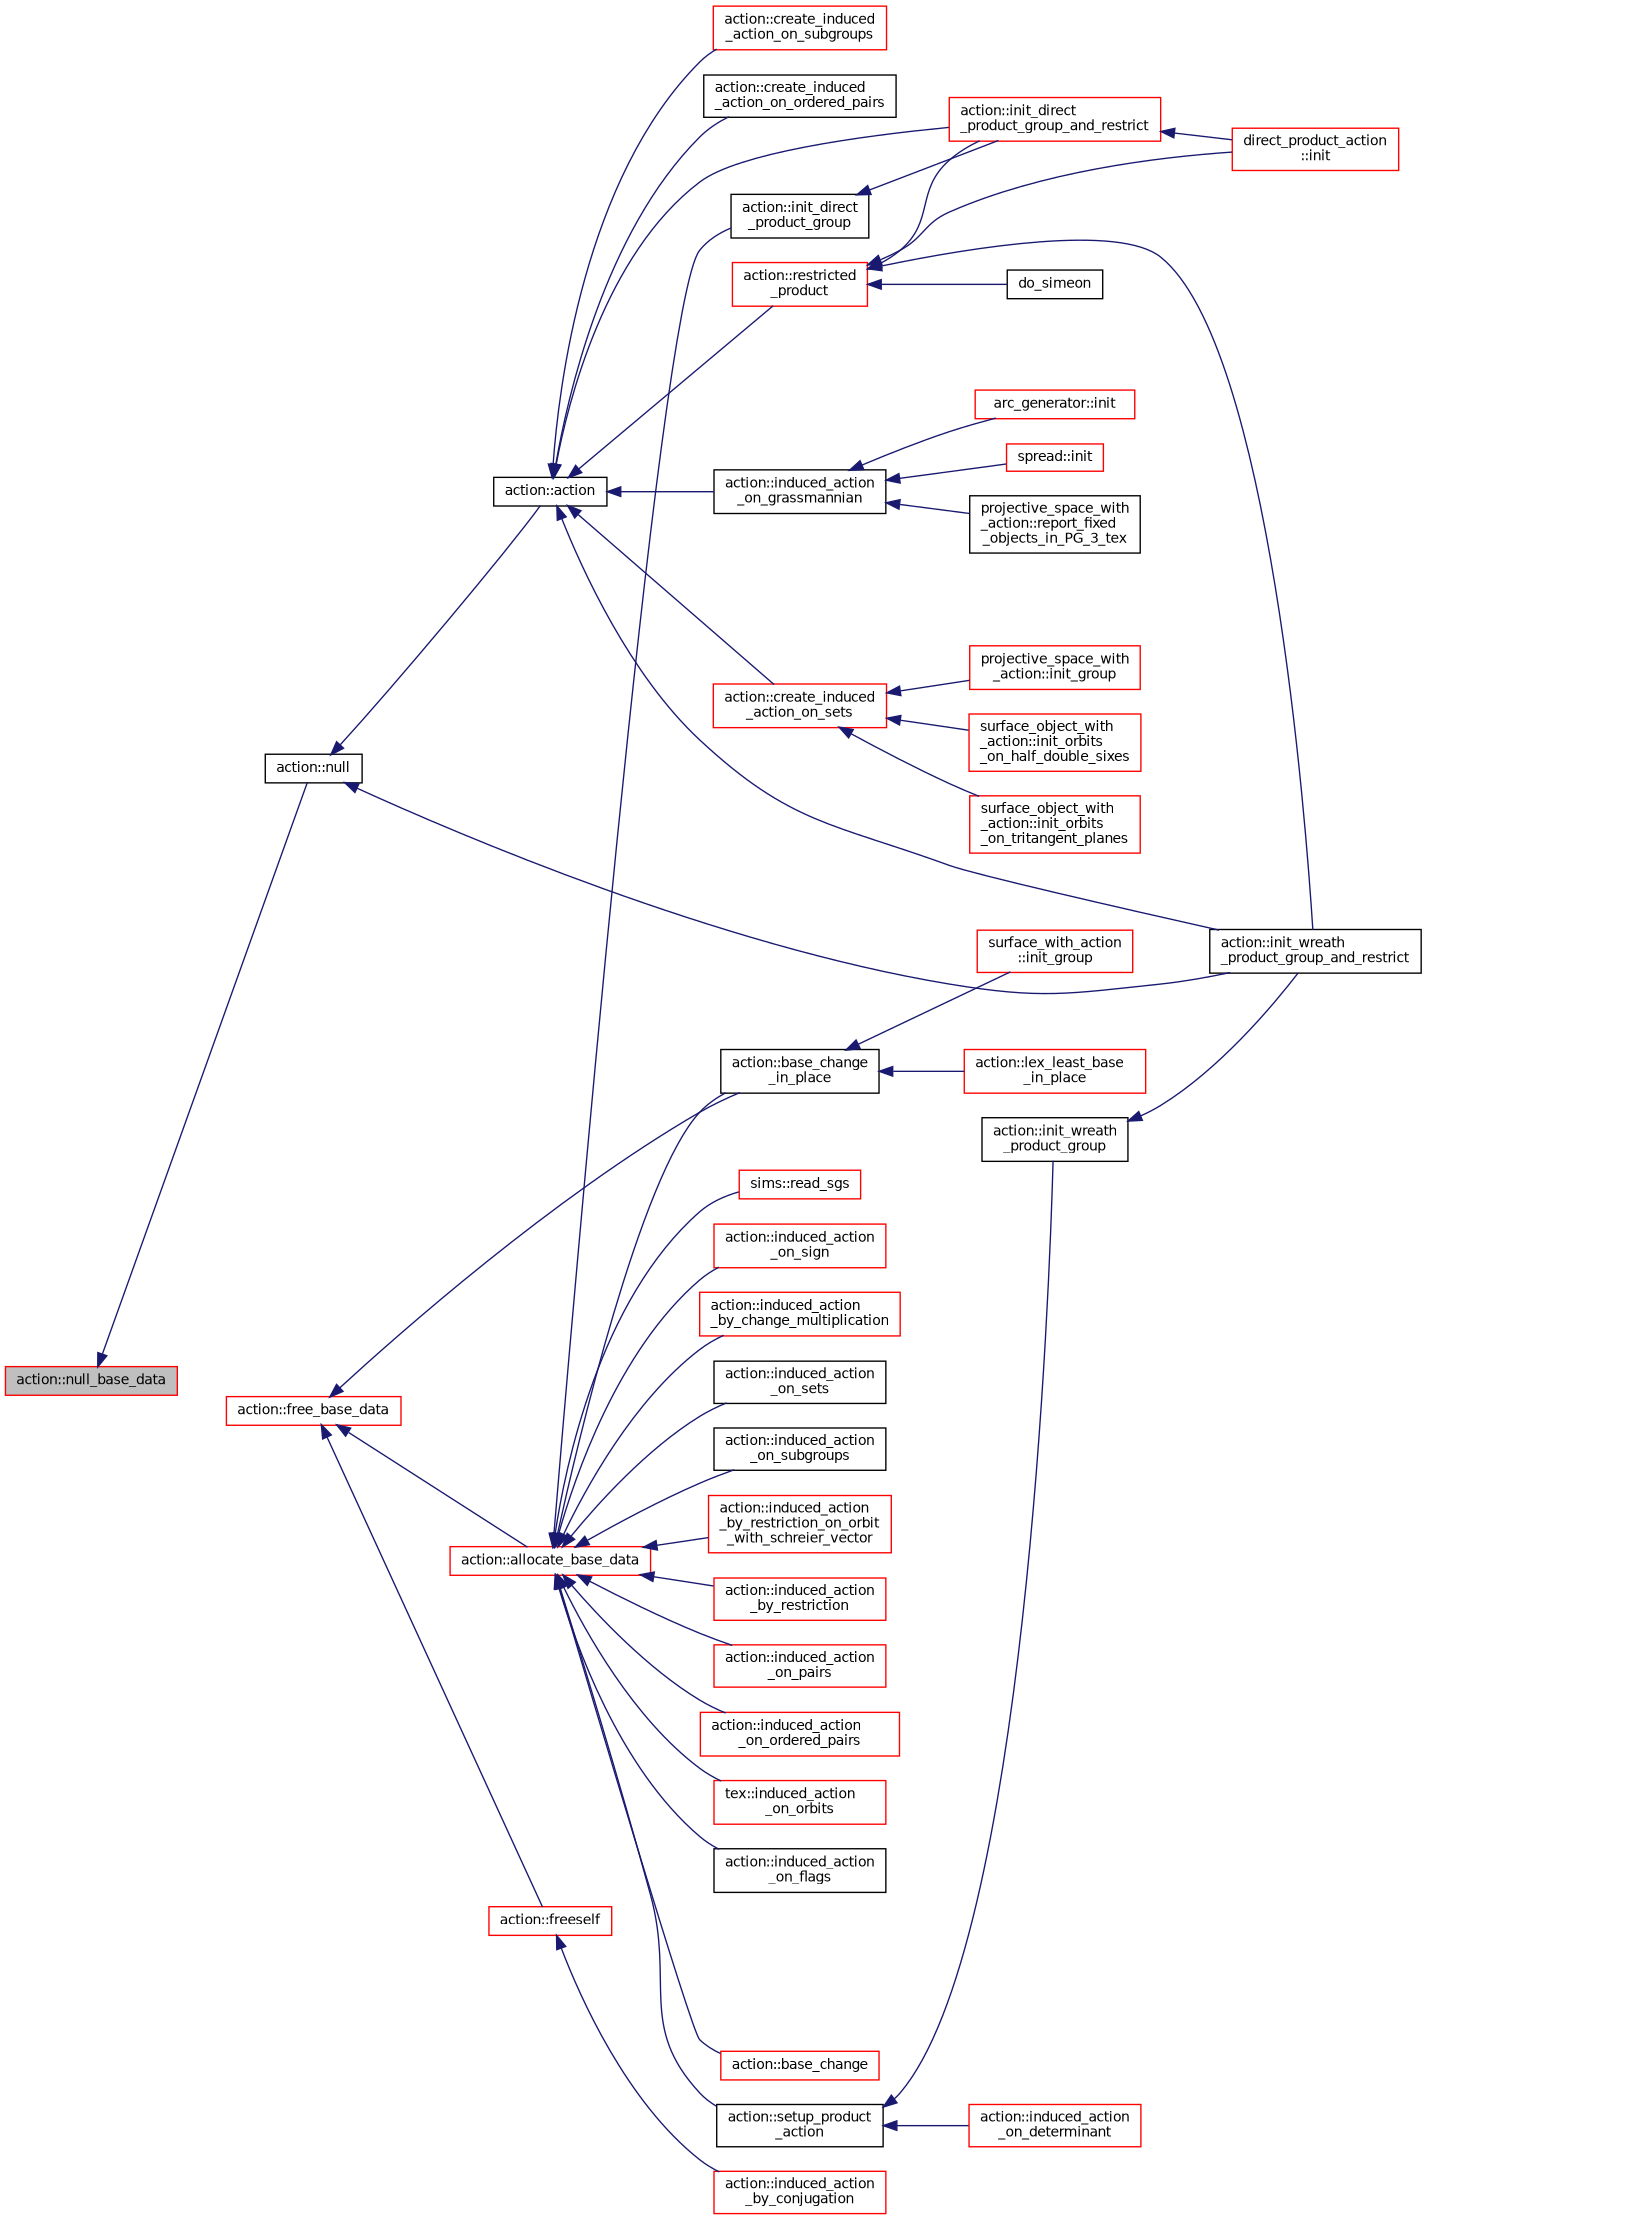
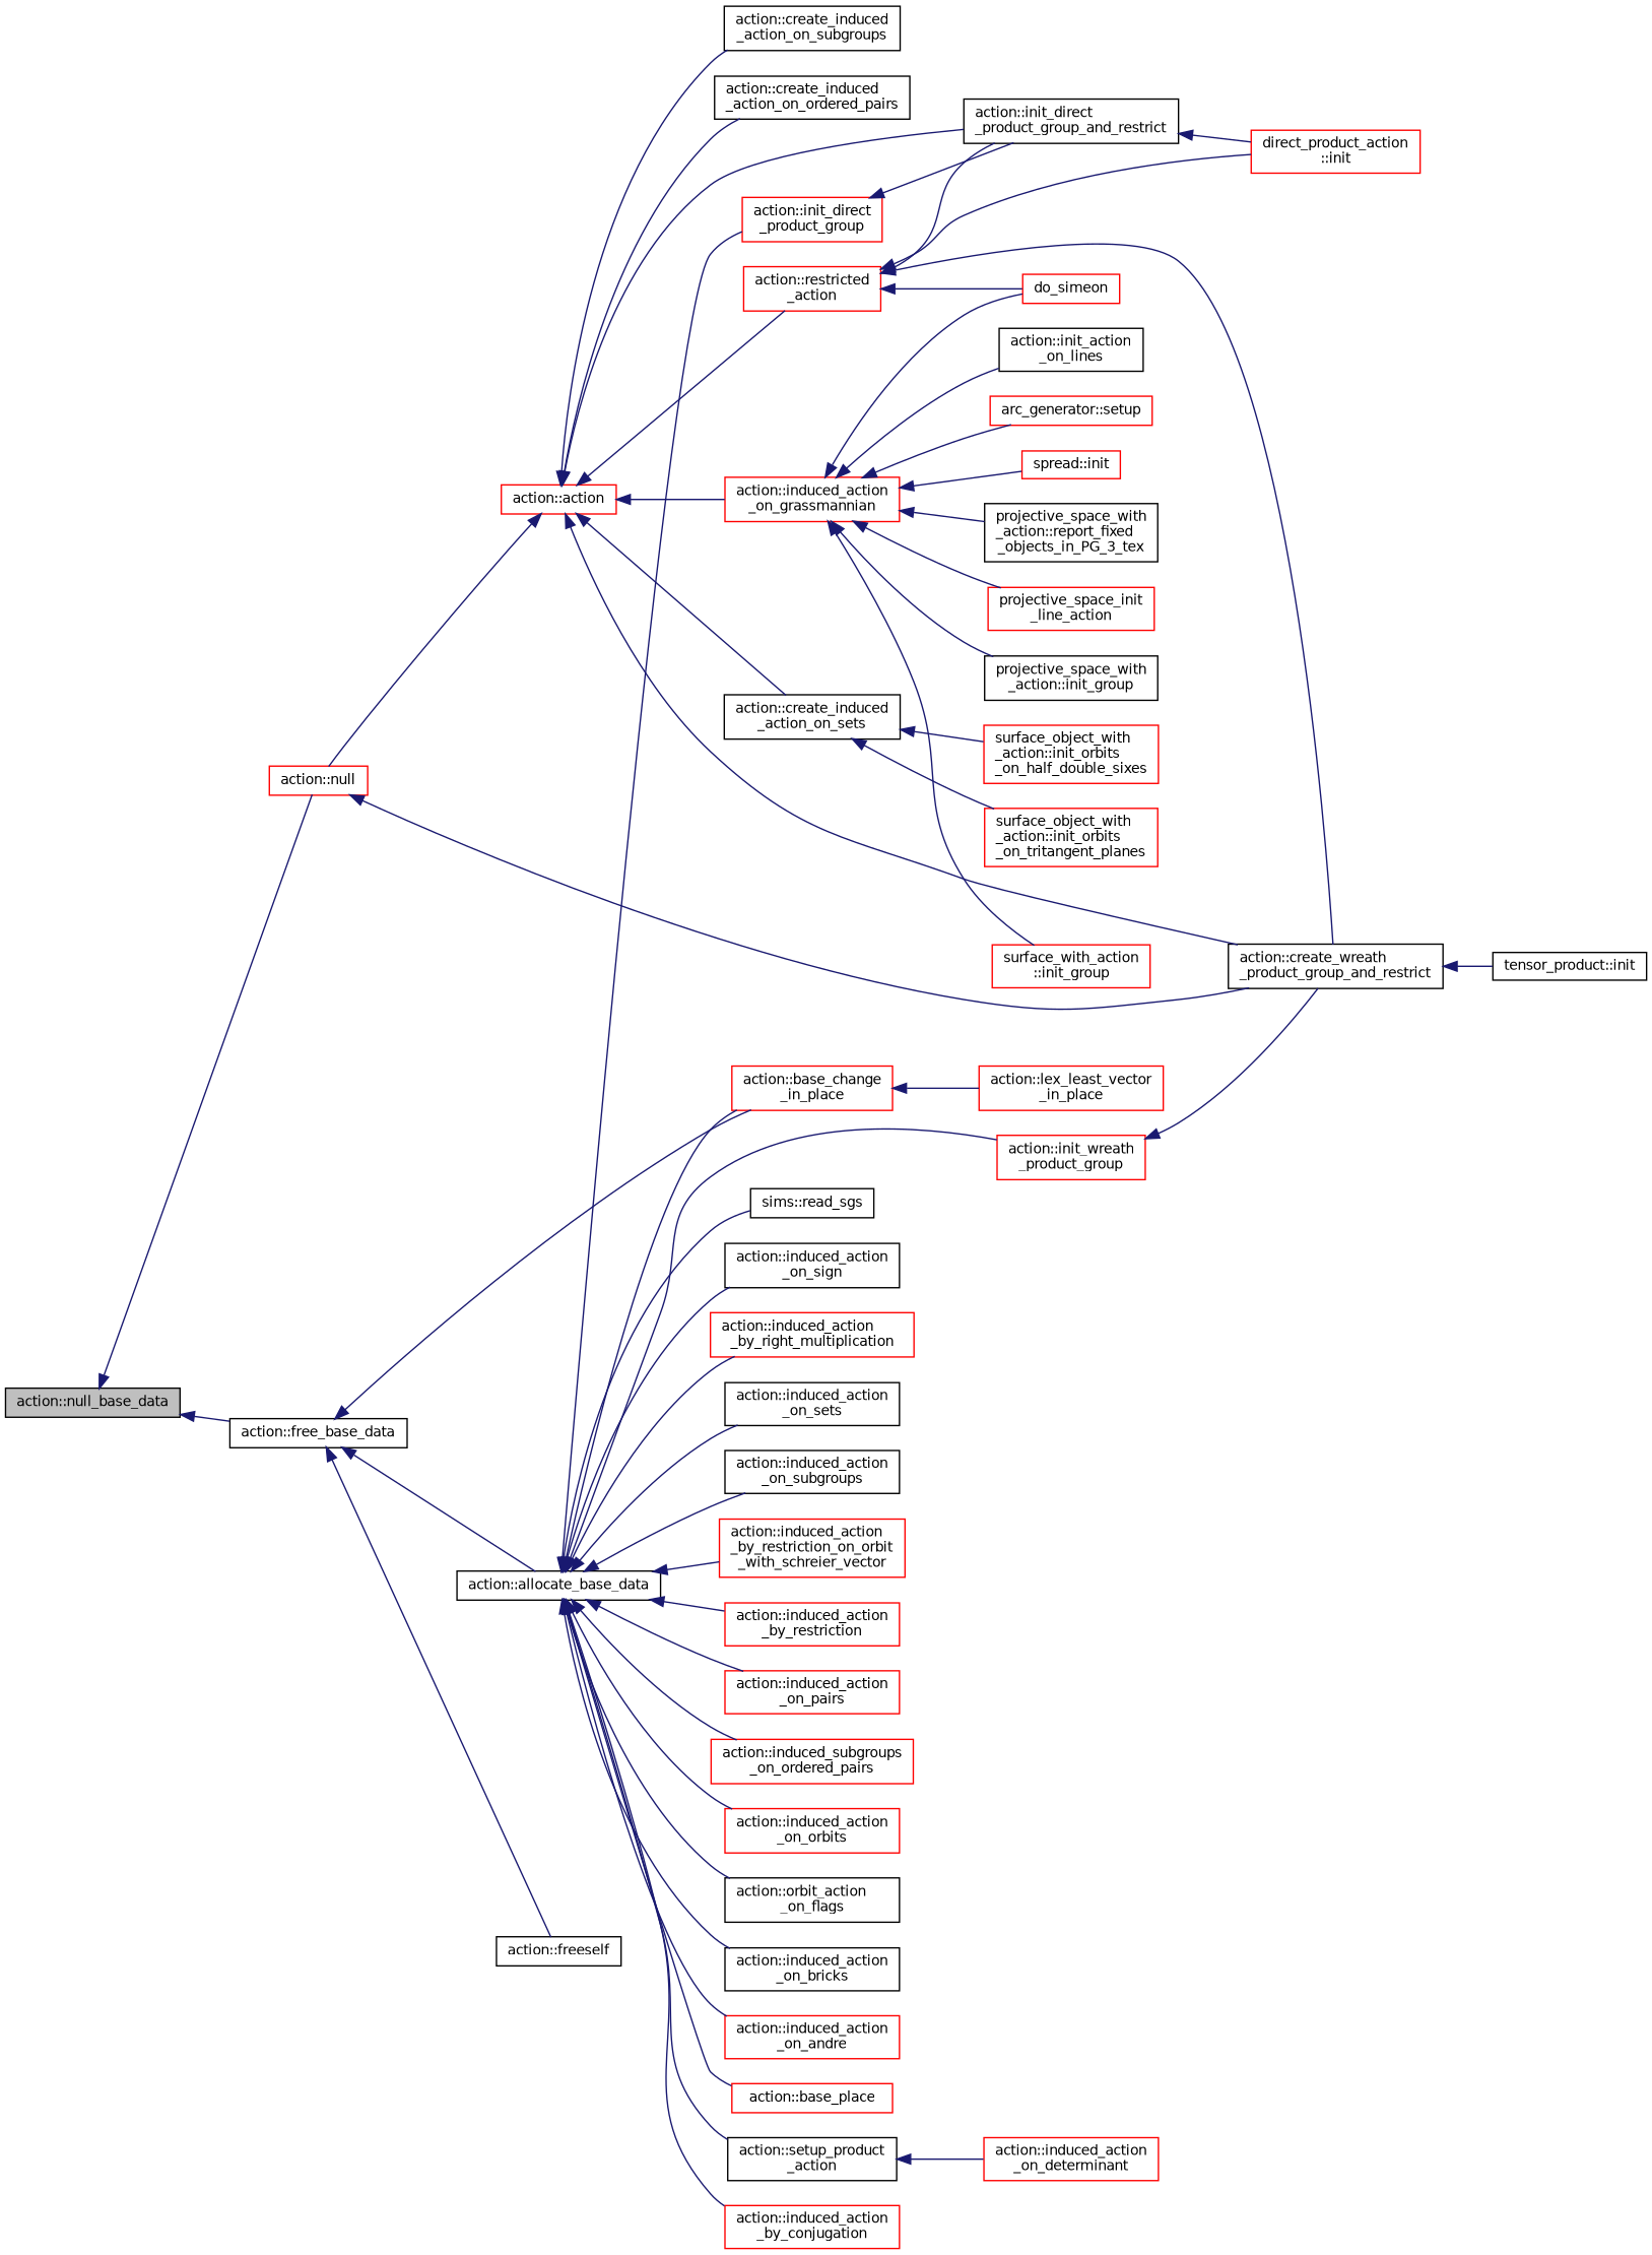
  digraph {
    rankdir=LR
    node [color=red fillcolor=white fontname=Helvetica fontsize=10 shape=record style=filled]
    edge [color=midnightblue dir=back fontname=Helvetica fontsize=10 labelfontname=Helvetica labelfontsize=10 style=solid]
-   n1 [fillcolor=grey75 fontcolor=black height=0.2 label="action::null_base_data" width=0.4]
-   n2 [color=black height=0.2 label="action::null" width=0.4]
-   n3 [height=0.2 label="action::free_base_data" width=0.4]
-   n4 [color=black height=0.2 label="action::action" width=0.4]
-   n5 [color=black height=0.2 label="action::init_wreath\l_product_group_and_restrict" width=0.4]
-   n6 [height=0.2 label="action::freeself" width=0.4]
-   n7 [height=0.2 label="action::allocate_base_data" width=0.4]
-   n8 [color=black height=0.2 label="action::base_change\l_in_place" width=0.4]
-   n9 [height=0.2 label="action::init_direct\l_product_group_and_restrict" width=0.4]
-   n10 [color=black height=0.2 label="action::induced_action\l_on_grassmannian" width=0.4]
-   n11 [height=0.2 label="action::create_induced\l_action_on_sets" width=0.4]
-   n12 [height=0.2 label="action::create_induced\l_action_on_subgroups" width=0.4]
-   n13 [height=0.2 label="action::restricted\l_product" width=0.4]
+   n1 [color=black fillcolor=grey75 fontcolor=black height=0.2 label="action::null_base_data" width=0.4]
+   n2 [height=0.2 label="action::null" width=0.4]
+   n3 [color=black height=0.2 label="action::free_base_data" width=0.4]
+   n4 [height=0.2 label="action::action" width=0.4]
+   n5 [color=black height=0.2 label="action::create_wreath\l_product_group_and_restrict" width=0.4]
+   n6 [color=black height=0.2 label="action::freeself" width=0.4]
+   n7 [color=black height=0.2 label="action::allocate_base_data" width=0.4]
+   n8 [height=0.2 label="action::base_change\l_in_place" width=0.4]
+   n9 [color=black height=0.2 label="action::init_direct\l_product_group_and_restrict" width=0.4]
+   n10 [height=0.2 label="action::induced_action\l_on_grassmannian" width=0.4]
+   n11 [color=black height=0.2 label="action::create_induced\l_action_on_sets" width=0.4]
+   n12 [color=black height=0.2 label="action::create_induced\l_action_on_subgroups" width=0.4]
+   n13 [height=0.2 label="action::restricted\l_action" width=0.4]
    n14 [color=black height=0.2 label="action::create_induced\l_action_on_ordered_pairs" width=0.4]
    n15 [height=0.2 label="direct_product_action\l::init" width=0.4]
-   n17 [color=black height=0.2 label=do_simeon width=0.4]
-   n18 [height=0.2 label="projective_space_with\l_action::init_group" width=0.4]
+   n16 [color=black height=0.2 label="tensor_product::init" width=0.4]
+   n17 [height=0.2 label=do_simeon width=0.4]
+   n18 [color=black height=0.2 label="projective_space_with\l_action::init_group" width=0.4]
    n19 [color=black height=0.2 label="projective_space_with\l_action::report_fixed\l_objects_in_PG_3_tex" width=0.4]
-   n22 [height=0.2 label="arc_generator::init" width=0.4]
+   n20 [height=0.2 label="projective_space_init\l_line_action" width=0.4]
+   n21 [color=black height=0.2 label="action::init_action\l_on_lines" width=0.4]
+   n22 [height=0.2 label="arc_generator::setup" width=0.4]
    n23 [height=0.2 label="spread::init" width=0.4]
    n24 [height=0.2 label="surface_with_action\l::init_group" width=0.4]
    n25 [height=0.2 label="surface_object_with\l_action::init_orbits\l_on_half_double_sixes" width=0.4]
    n26 [height=0.2 label="surface_object_with\l_action::init_orbits\l_on_tritangent_planes" width=0.4]
-   n27 [height=0.2 label="action::induced_action\l_on_sign" width=0.4]
+   n27 [color=black height=0.2 label="action::induced_action\l_on_sign" width=0.4]
    n28 [height=0.2 label="action::induced_action\l_by_conjugation" width=0.4]
-   n29 [height=0.2 label="action::induced_action\l_by_change_multiplication" width=0.4]
+   n29 [height=0.2 label="action::induced_action\l_by_right_multiplication" width=0.4]
    n30 [color=black height=0.2 label="action::induced_action\l_on_sets" width=0.4]
    n31 [color=black height=0.2 label="action::induced_action\l_on_subgroups" width=0.4]
    n32 [height=0.2 label="action::induced_action\l_by_restriction_on_orbit\l_with_schreier_vector" width=0.4]
    n33 [height=0.2 label="action::induced_action\l_by_restriction" width=0.4]
    n34 [height=0.2 label="action::induced_action\l_on_pairs" width=0.4]
-   n35 [height=0.2 label="action::induced_action\l_on_ordered_pairs" width=0.4]
-   n36 [height=0.2 label="tex::induced_action\l_on_orbits" width=0.4]
-   n37 [color=black height=0.2 label="action::induced_action\l_on_flags" width=0.4]
+   n35 [height=0.2 label="action::induced_subgroups\l_on_ordered_pairs" width=0.4]
+   n36 [height=0.2 label="action::induced_action\l_on_orbits" width=0.4]
+   n37 [color=black height=0.2 label="action::orbit_action\l_on_flags" width=0.4]
+   n38 [color=black height=0.2 label="action::induced_action\l_on_bricks" width=0.4]
+   n39 [height=0.2 label="action::induced_action\l_on_andre" width=0.4]
    n40 [color=black height=0.2 label="action::setup_product\l_action" width=0.4]
-   n41 [height=0.2 label="action::base_change" width=0.4]
-   n42 [color=black height=0.2 label="action::init_direct\l_product_group" width=0.4]
-   n43 [color=black height=0.2 label="action::init_wreath\l_product_group" width=0.4]
-   n44 [height=0.2 label="sims::read_sgs" width=0.4]
-   n45 [height=0.2 label="action::lex_least_base\l_in_place" width=0.4]
+   n41 [height=0.2 label="action::base_place" width=0.4]
+   n42 [height=0.2 label="action::init_direct\l_product_group" width=0.4]
+   n43 [height=0.2 label="action::init_wreath\l_product_group" width=0.4]
+   n44 [color=black height=0.2 label="sims::read_sgs" width=0.4]
+   n45 [height=0.2 label="action::lex_least_vector\l_in_place" width=0.4]
    n46 [height=0.2 label="action::induced_action\l_on_determinant" width=0.4]
    n1 -> n2
-   n2 -> n4
+   n1 -> n3
+   n4 -> n2
    n2 -> n5
    n3 -> n6
    n3 -> n7
    n3 -> n8
    n4 -> n5
    n4 -> n9
    n4 -> n10
    n4 -> n11
    n4 -> n12
    n4 -> n13
    n4 -> n14
+   n5 -> n16
    n7 -> n8
    n7 -> n27
-   n6 -> n28
+   n7 -> n28
    n7 -> n29
    n7 -> n30
    n7 -> n31
    n7 -> n32
    n7 -> n33
    n7 -> n34
    n7 -> n35
    n7 -> n36
    n7 -> n37
+   n7 -> n38
+   n7 -> n39
    n7 -> n40
    n7 -> n41
    n7 -> n42
-   n40 -> n43
+   n7 -> n43
    n7 -> n44
    n8 -> n45
    n9 -> n15
-   n11 -> n18
+   n10 -> n17
+   n10 -> n18
    n10 -> n19
+   n10 -> n20
+   n10 -> n21
    n10 -> n22
    n10 -> n23
-   n8 -> n24
+   n10 -> n24
    n11 -> n25
    n11 -> n26
    n13 -> n5
    n13 -> n9
    n13 -> n15
    n13 -> n17
    n40 -> n46
    n42 -> n9
    n43 -> n5
  }
